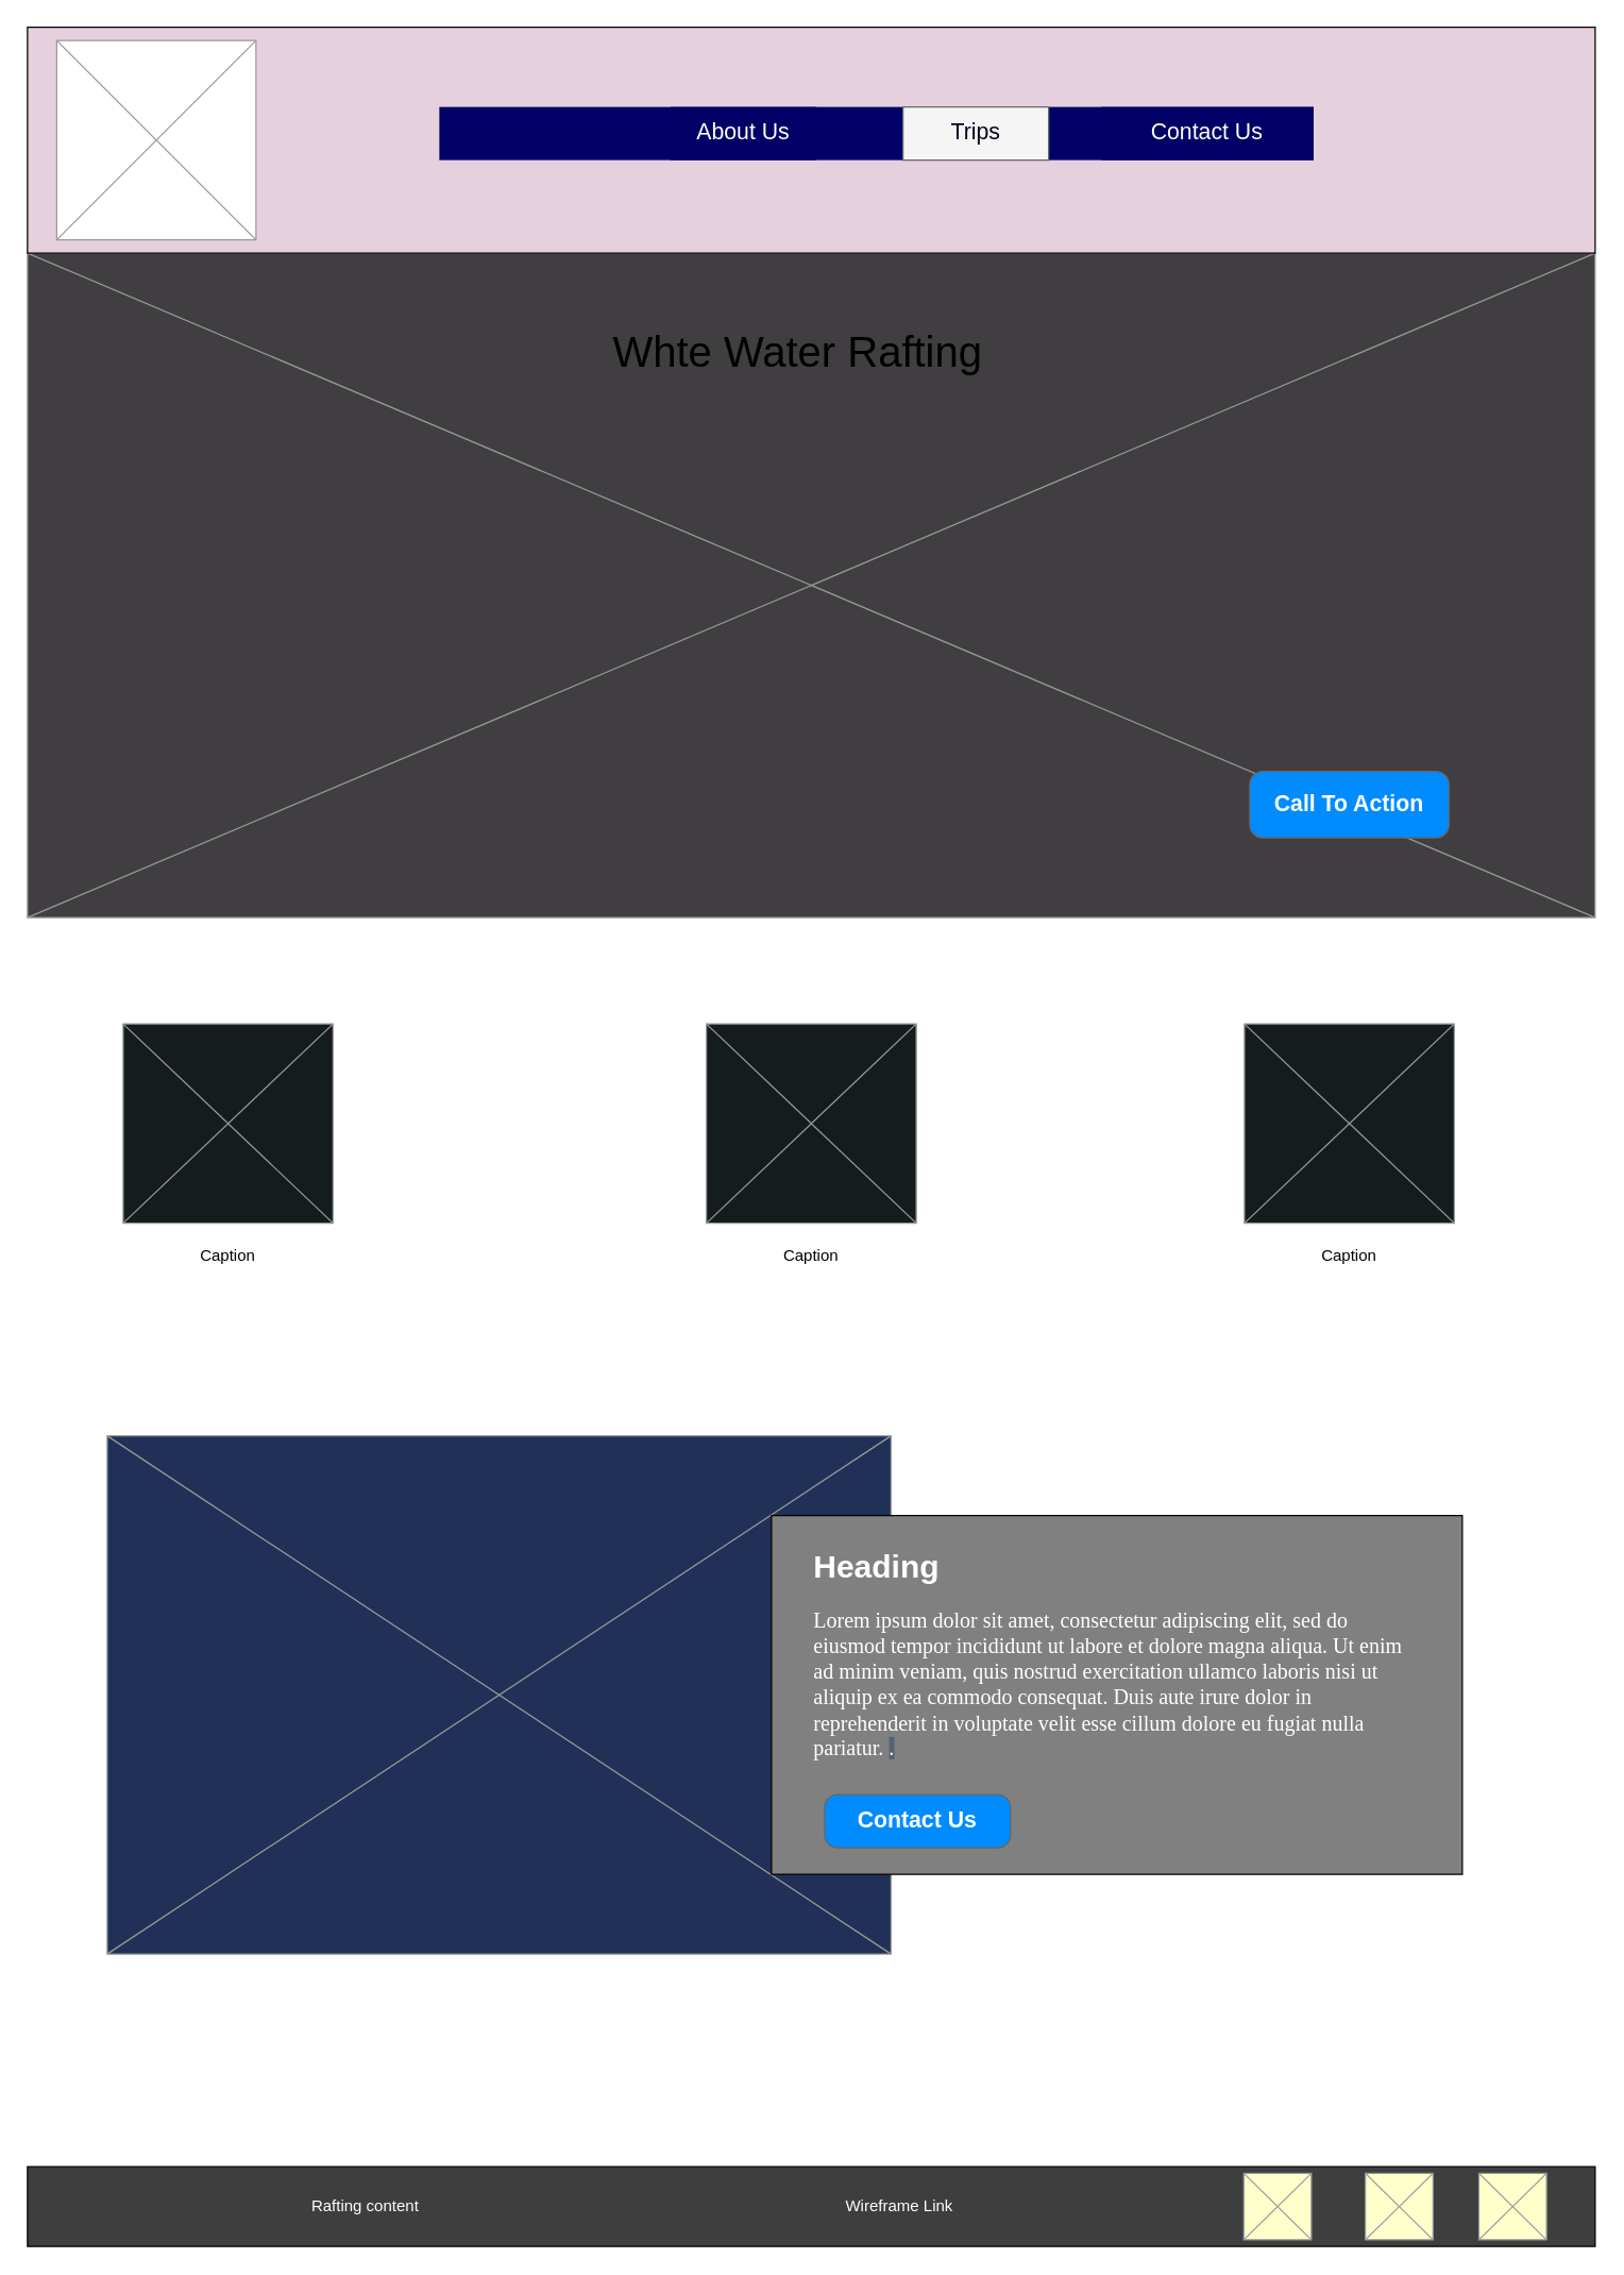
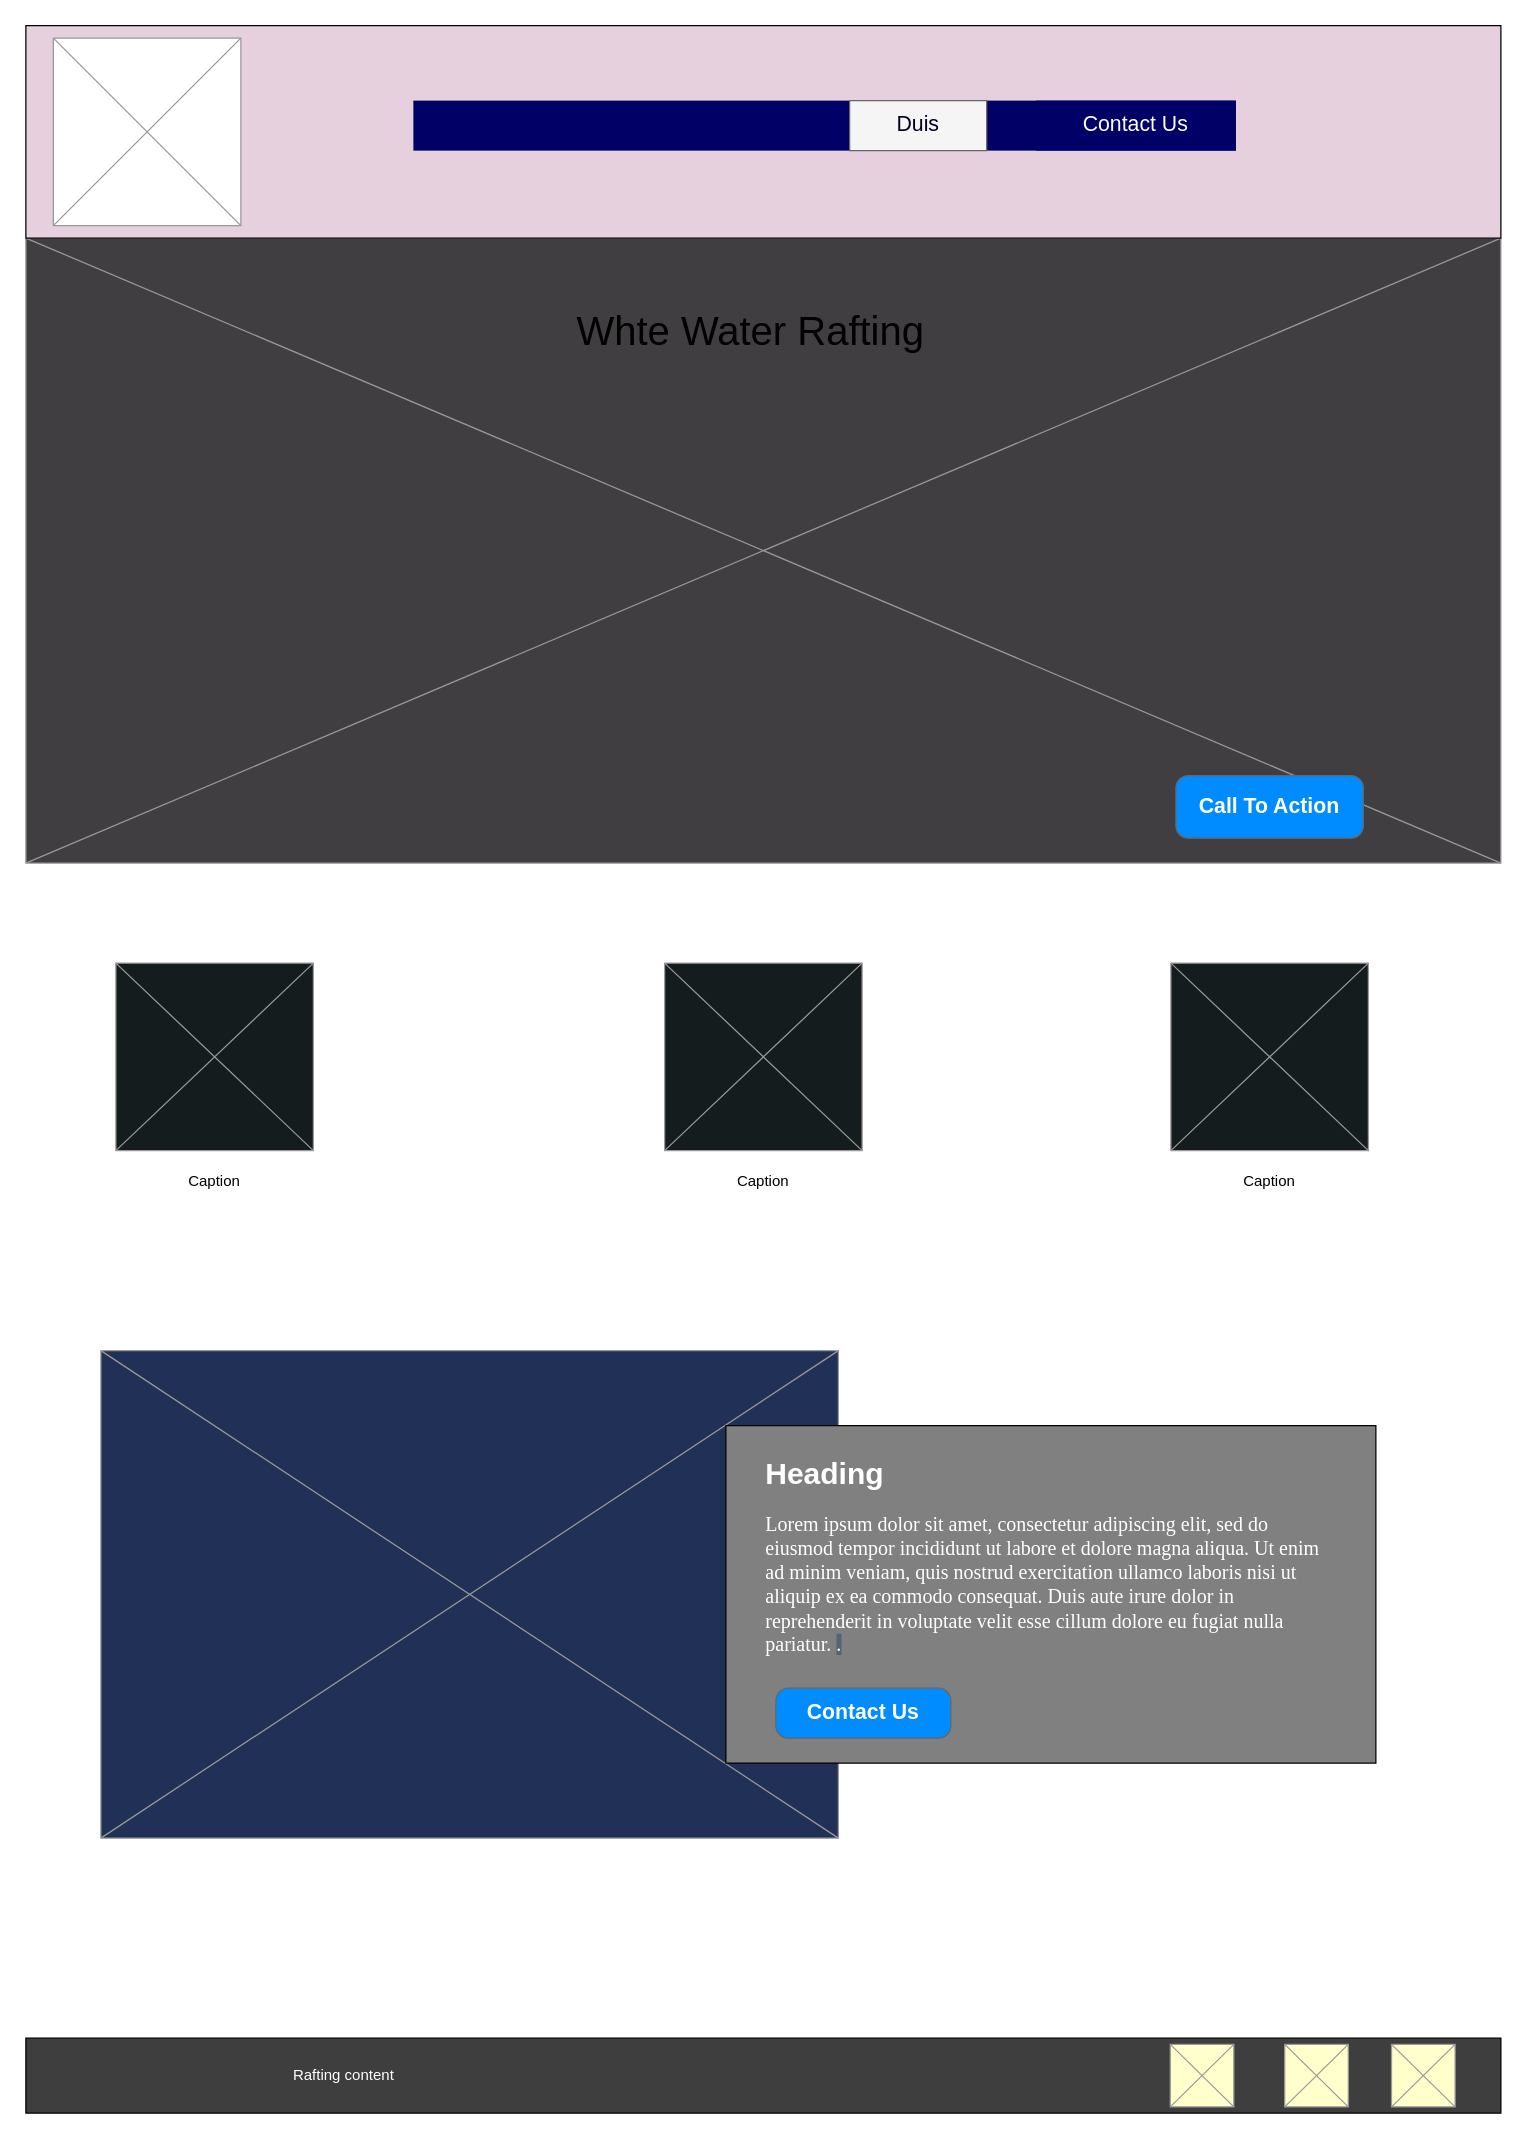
  <mxCell id="0" />
  <mxCell id="1" parent="0" />
  <mxCell id="2" value="" style="verticalLabelPosition=bottom;shadow=0;dashed=0;align=center;html=1;verticalAlign=top;strokeWidth=1;shape=mxgraph.mockup.graphics.simpleIcon;strokeColor=#999999;fillColor=#403e41;" vertex="1" parent="1"><mxGeometry x="20" y="190" width="1180" height="500" as="geometry" /></mxCell>
  <mxCell id="3" value="Whte Water Rafting" style="text;html=1;align=center;verticalAlign=middle;whiteSpace=wrap;rounded=0;fontSize=32;" vertex="1" parent="1"><mxGeometry x="430" y="230" width="340" height="70" as="geometry" /></mxCell>
- <mxCell id="4" value="Call To Action" style="strokeWidth=1;shadow=0;dashed=0;align=center;html=1;shape=mxgraph.mockup.buttons.button;strokeColor=#666666;fontColor=#ffffff;mainText=;buttonStyle=round;fontSize=17;fontStyle=1;fillColor=#008cff;whiteSpace=wrap;" vertex="1" parent="1"><mxGeometry x="940" y="580" width="150" height="50" as="geometry" /></mxCell>
+ <mxCell id="4" value="Call To Action" style="strokeWidth=1;shadow=0;dashed=0;align=center;html=1;shape=mxgraph.mockup.buttons.button;strokeColor=#666666;fontColor=#ffffff;mainText=;buttonStyle=round;fontSize=17;fontStyle=1;fillColor=#008cff;whiteSpace=wrap;" vertex="1" parent="1"><mxGeometry x="940" y="620" width="150" height="50" as="geometry" /></mxCell>
  <mxCell id="5" value="" style="verticalLabelPosition=bottom;shadow=0;dashed=0;align=center;html=1;verticalAlign=top;strokeWidth=1;shape=mxgraph.mockup.graphics.simpleIcon;strokeColor=#999999;fillColor=#151C1D;" vertex="1" parent="1"><mxGeometry x="92" y="770" width="158" height="150" as="geometry" /></mxCell>
  <mxCell id="6" value="" style="verticalLabelPosition=bottom;shadow=0;dashed=0;align=center;html=1;verticalAlign=top;strokeWidth=1;shape=mxgraph.mockup.graphics.simpleIcon;strokeColor=#999999;fillColor=#151C1D;" vertex="1" parent="1"><mxGeometry x="531" y="770" width="158" height="150" as="geometry" /></mxCell>
  <mxCell id="7" value="" style="verticalLabelPosition=bottom;shadow=0;dashed=0;align=center;html=1;verticalAlign=top;strokeWidth=1;shape=mxgraph.mockup.graphics.simpleIcon;strokeColor=#999999;fillColor=#151C1D;" vertex="1" parent="1"><mxGeometry x="936" y="770" width="158" height="150" as="geometry" /></mxCell>
  <mxCell id="8" value="Caption" style="text;html=1;align=center;verticalAlign=middle;whiteSpace=wrap;rounded=0;" vertex="1" parent="1"><mxGeometry x="92" y="930" width="158" height="30" as="geometry" /></mxCell>
  <mxCell id="9" value="Caption" style="text;html=1;align=center;verticalAlign=middle;whiteSpace=wrap;rounded=0;" vertex="1" parent="1"><mxGeometry x="531" y="930" width="158" height="30" as="geometry" /></mxCell>
  <mxCell id="10" value="Caption" style="text;html=1;align=center;verticalAlign=middle;whiteSpace=wrap;rounded=0;" vertex="1" parent="1"><mxGeometry x="936" y="930" width="158" height="30" as="geometry" /></mxCell>
  <mxCell id="11" value="" style="verticalLabelPosition=bottom;shadow=0;dashed=0;align=center;html=1;verticalAlign=top;strokeWidth=1;shape=mxgraph.mockup.graphics.simpleIcon;strokeColor=#999999;fillColor=#203056;" vertex="1" parent="1"><mxGeometry x="80" y="1080" width="590" height="390" as="geometry" /></mxCell>
  <mxCell id="12" value="" style="rounded=0;whiteSpace=wrap;html=1;fillColor=#808080;" vertex="1" parent="1"><mxGeometry x="580" y="1140" width="520" height="270" as="geometry" /></mxCell>
  <mxCell id="13" value="&lt;h1 style=&quot;margin-top: 0px;&quot;&gt;&lt;font color=&quot;#ffffff&quot;&gt;Heading&lt;/font&gt;&lt;/h1&gt;&lt;p&gt;&lt;font color=&quot;#ffffff&quot;&gt;&lt;span style=&quot;font-family: &amp;quot;Mercury SSm A&amp;quot;, &amp;quot;Mercury SSm B&amp;quot;, Georgia, Times, &amp;quot;Times New Roman&amp;quot;, &amp;quot;Microsoft YaHei New&amp;quot;, &amp;quot;Microsoft Yahei&amp;quot;, 微软雅黑, 宋体, SimSun, STXihei, 华文细黑, serif; font-size: 16px;&quot;&gt;Lorem ipsum dolor sit amet, consectetur adipiscing elit, sed do eiusmod tempor incididunt ut labore et dolore magna aliqua. Ut enim ad minim veniam, quis nostrud exercitation ullamco laboris nisi ut aliquip ex ea commodo consequat. Duis aute irure dolor in reprehenderit in voluptate velit esse cillum dolore eu fugiat nulla pariatur. &lt;/span&gt;&lt;span style=&quot;font-family: &amp;quot;Mercury SSm A&amp;quot;, &amp;quot;Mercury SSm B&amp;quot;, Georgia, Times, &amp;quot;Times New Roman&amp;quot;, &amp;quot;Microsoft YaHei New&amp;quot;, &amp;quot;Microsoft Yahei&amp;quot;, 微软雅黑, 宋体, SimSun, STXihei, 华文细黑, serif; font-size: 16px; background-color: rgb(85, 98, 113);&quot;&gt;.&lt;/span&gt;&lt;/font&gt;&lt;br&gt;&lt;/p&gt;" style="text;html=1;whiteSpace=wrap;overflow=hidden;rounded=0;" vertex="1" parent="1"><mxGeometry x="610" y="1158" width="460" height="170" as="geometry" /></mxCell>
  <mxCell id="14" value="Contact Us" style="strokeWidth=1;shadow=0;dashed=0;align=center;html=1;shape=mxgraph.mockup.buttons.button;strokeColor=#666666;fontColor=#ffffff;mainText=;buttonStyle=round;fontSize=17;fontStyle=1;fillColor=#008cff;whiteSpace=wrap;" vertex="1" parent="1"><mxGeometry x="620" y="1350" width="140" height="40" as="geometry" /></mxCell>
  <mxCell id="15" value="" style="group" vertex="1" connectable="0" parent="1"><mxGeometry x="20" y="20" width="1180" height="170" as="geometry" /></mxCell>
  <mxCell id="16" value="" style="rounded=0;whiteSpace=wrap;html=1;fontColor=#E6D0DE;fillColor=#E6D0DE;" vertex="1" parent="15"><mxGeometry width="1180" height="170" as="geometry" /></mxCell>
  <mxCell id="17" value="" style="verticalLabelPosition=bottom;shadow=0;dashed=0;align=center;html=1;verticalAlign=top;strokeWidth=1;shape=mxgraph.mockup.graphics.simpleIcon;strokeColor=#999999;" vertex="1" parent="15"><mxGeometry x="22" y="10" width="150" height="150" as="geometry" /></mxCell>
  <mxCell id="18" value="" style="strokeWidth=1;shadow=0;dashed=0;align=center;html=1;shape=mxgraph.mockup.forms.rrect;rSize=0;strokeColor=none;fillColor=#000066;" vertex="1" parent="15"><mxGeometry x="310" y="60" width="658" height="40" as="geometry" /></mxCell>
- <mxCell id="19" value="About Us" style="strokeColor=inherit;fillColor=inherit;gradientColor=inherit;strokeWidth=1;shadow=0;dashed=0;align=center;html=1;shape=mxgraph.mockup.forms.rrect;rSize=0;fontSize=17;fontColor=#FFFFFF;whiteSpace=wrap;" vertex="1" parent="18"><mxGeometry x="174" width="109.667" height="40" as="geometry" /></mxCell>
- <mxCell id="20" value="Trips" style="strokeWidth=1;shadow=0;dashed=0;align=center;html=1;shape=mxgraph.mockup.forms.rrect;rSize=0;fontSize=17;whiteSpace=wrap;fillColor=#f5f5f5;strokeColor=#666666;fontColor=#01011D;" vertex="1" parent="18"><mxGeometry x="349" width="109.667" height="40" as="geometry" /></mxCell>
+ <mxCell id="20" value="Duis" style="strokeWidth=1;shadow=0;dashed=0;align=center;html=1;shape=mxgraph.mockup.forms.rrect;rSize=0;fontSize=17;whiteSpace=wrap;fillColor=#f5f5f5;strokeColor=#666666;fontColor=#01011D;" vertex="1" parent="18"><mxGeometry x="349" width="109.667" height="40" as="geometry" /></mxCell>
  <mxCell id="21" value="Contact Us" style="strokeColor=inherit;fillColor=inherit;gradientColor=inherit;strokeWidth=1;shadow=0;dashed=0;align=center;html=1;shape=mxgraph.mockup.forms.rrect;rSize=0;fontSize=17;fontColor=#FFFFFF;whiteSpace=wrap;" vertex="1" parent="18"><mxGeometry x="498.124" width="159.876" height="40" as="geometry" /></mxCell>
  <mxCell id="22" value="" style="group" vertex="1" connectable="0" parent="1"><mxGeometry x="20" y="1630" width="1180" height="60" as="geometry" /></mxCell>
  <mxCell id="23" value="" style="rounded=0;whiteSpace=wrap;html=1;fillColor=#3e3e3e;" vertex="1" parent="22"><mxGeometry width="1180" height="60" as="geometry" /></mxCell>
  <mxCell id="24" value="Rafting content" style="text;html=1;align=center;verticalAlign=middle;whiteSpace=wrap;rounded=0;fontColor=#FFFFFF;" vertex="1" parent="22"><mxGeometry x="40.69" y="15" width="427.241" height="30" as="geometry" /></mxCell>
  <mxCell id="25" value="" style="verticalLabelPosition=bottom;shadow=0;dashed=0;align=center;html=1;verticalAlign=top;strokeWidth=1;shape=mxgraph.mockup.graphics.simpleIcon;strokeColor=#999999;fillColor=#FFFFCC;" vertex="1" parent="22"><mxGeometry x="1092.517" y="5" width="50.862" height="50" as="geometry" /></mxCell>
  <mxCell id="26" value="" style="verticalLabelPosition=bottom;shadow=0;dashed=0;align=center;html=1;verticalAlign=top;strokeWidth=1;shape=mxgraph.mockup.graphics.simpleIcon;strokeColor=#999999;fillColor=#FFFFCC;" vertex="1" parent="22"><mxGeometry x="1007.069" y="5" width="50.862" height="50" as="geometry" /></mxCell>
  <mxCell id="27" value="" style="verticalLabelPosition=bottom;shadow=0;dashed=0;align=center;html=1;verticalAlign=top;strokeWidth=1;shape=mxgraph.mockup.graphics.simpleIcon;strokeColor=#999999;fillColor=#FFFFCC;" vertex="1" parent="22"><mxGeometry x="915.517" y="5" width="50.862" height="50" as="geometry" /></mxCell>
- <mxCell id="28" value="Wireframe Link" style="text;html=1;align=center;verticalAlign=middle;whiteSpace=wrap;rounded=0;fontColor=#FFFFFF;" vertex="1" parent="22"><mxGeometry x="579.828" y="15" width="152.586" height="30" as="geometry" /></mxCell>
